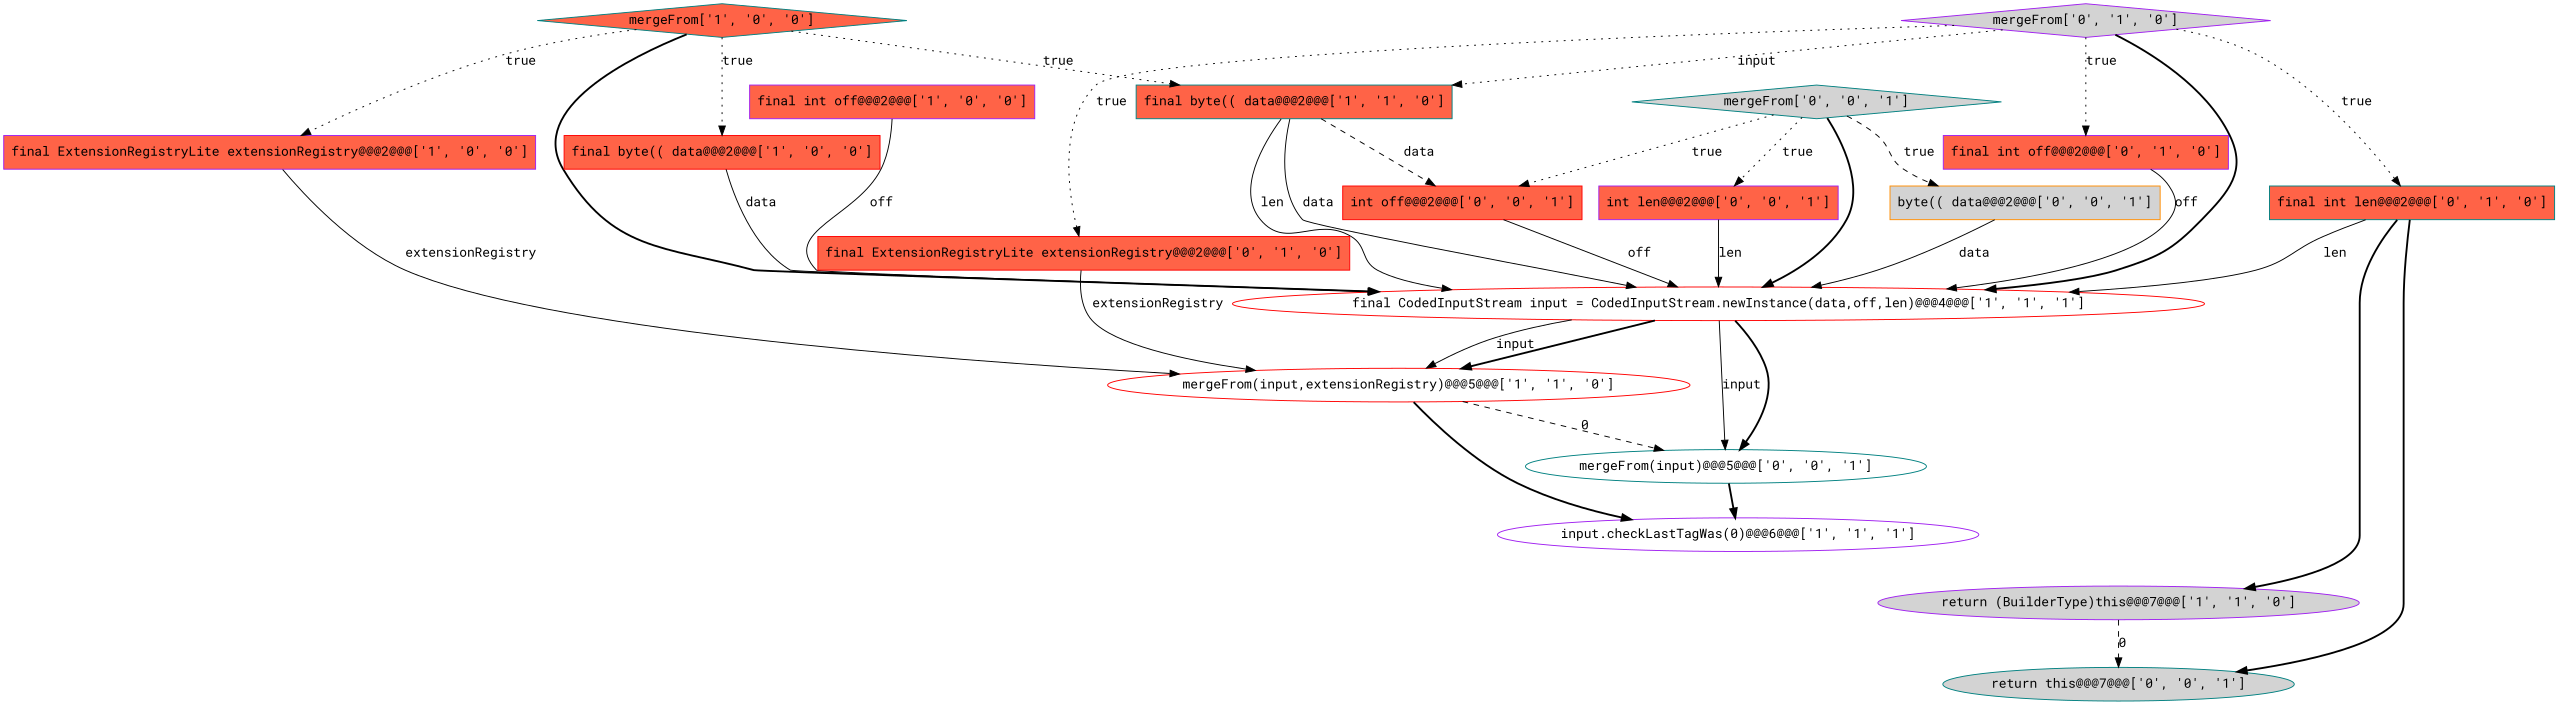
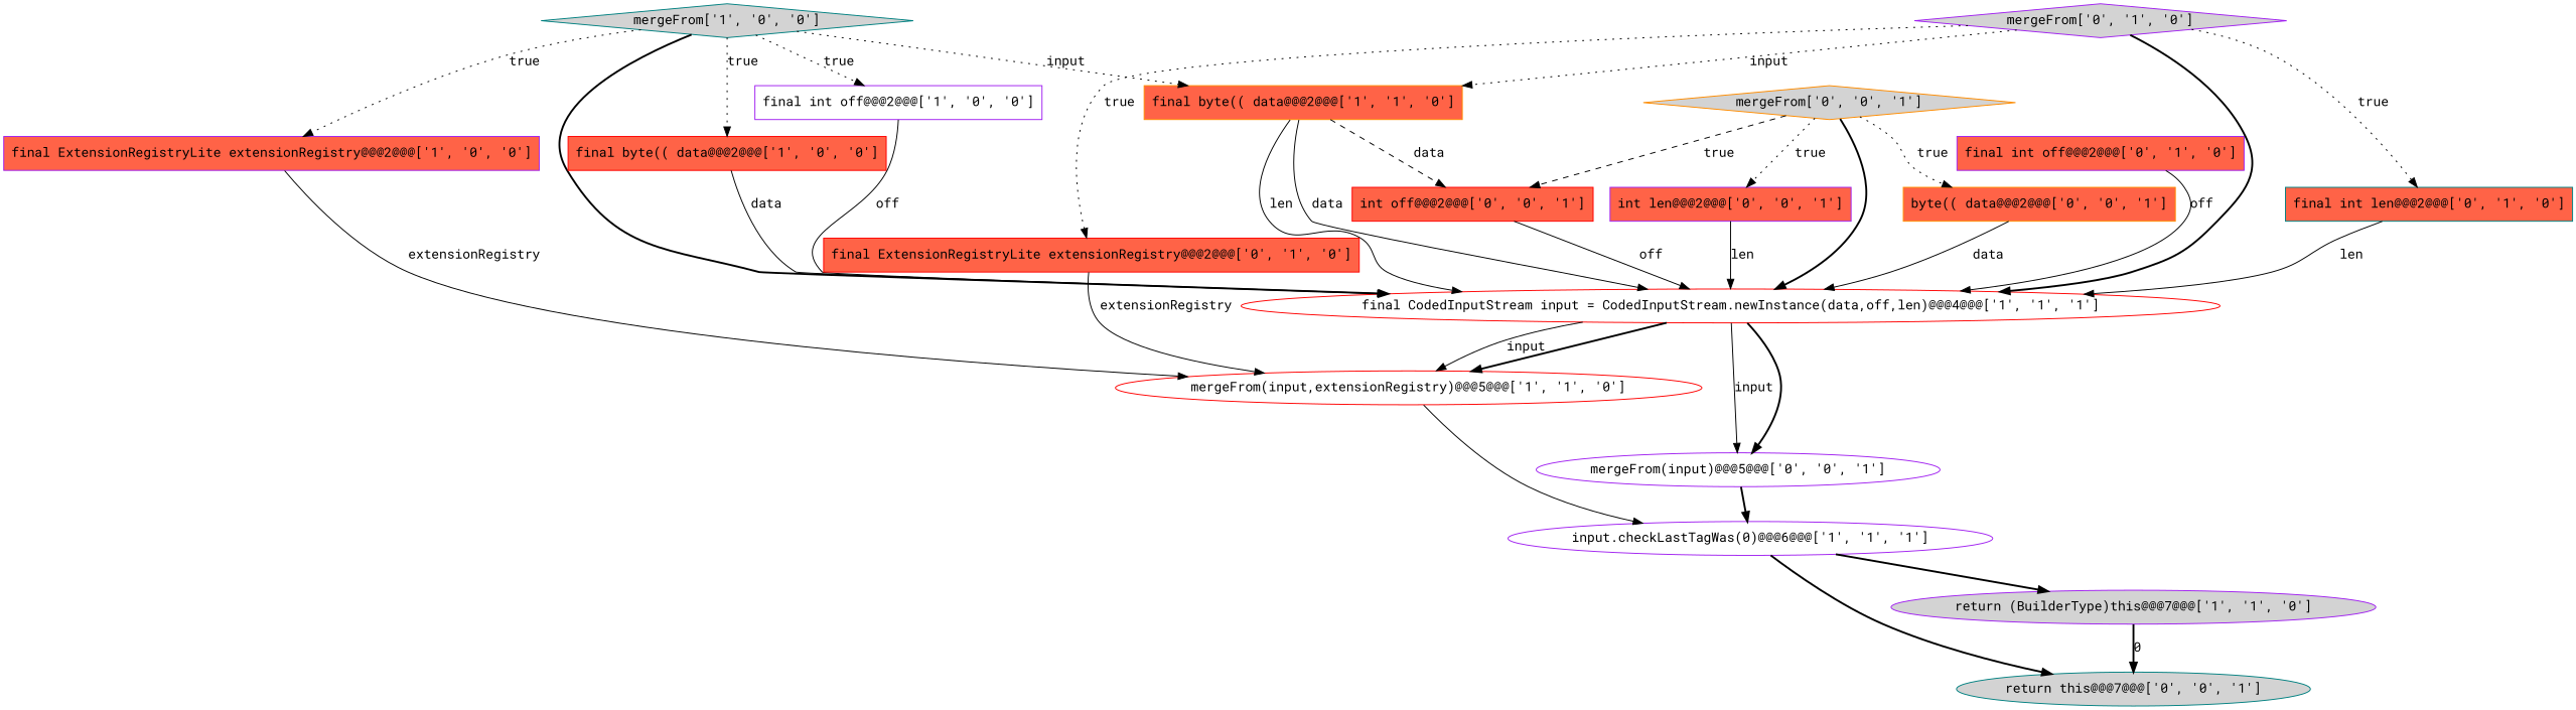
  digraph {
    fontname="Roboto Mono"
    node [color=purple fillcolor=tomato fontname="Roboto Mono" shape=box style=filled]
    edge [fontname="Roboto Mono" style=solid]
-   n1 [color=teal label="mergeFrom['1', '0', '0']" shape=diamond]
+   n1 [color=teal fillcolor=lightgray label="mergeFrom['1', '0', '0']" shape=diamond]
    n2 [label="final ExtensionRegistryLite extensionRegistry@@@2@@@['1', '0', '0']"]
-   n3 [color=teal label="final byte(( data@@@2@@@['1', '1', '0']"]
+   n3 [color=darkorange label="final byte(( data@@@2@@@['1', '1', '0']"]
    n4 [color=red fillcolor=white label="final CodedInputStream input = CodedInputStream.newInstance(data,off,len)@@@4@@@['1', '1', '1']" shape=ellipse]
    n5 [color=red label="final byte(( data@@@2@@@['1', '0', '0']"]
-   n6 [label="final int off@@@2@@@['1', '0', '0']"]
+   n6 [fillcolor=white label="final int off@@@2@@@['1', '0', '0']"]
    n7 [color=red fillcolor=white label="mergeFrom(input,extensionRegistry)@@@5@@@['1', '1', '0']" shape=ellipse]
    n8 [color=red label="int off@@@2@@@['0', '0', '1']"]
-   n9 [color=teal fillcolor=white label="mergeFrom(input)@@@5@@@['0', '0', '1']" shape=ellipse]
+   n9 [fillcolor=white label="mergeFrom(input)@@@5@@@['0', '0', '1']" shape=ellipse]
    n10 [label="int len@@@2@@@['0', '0', '1']"]
    n11 [fillcolor=white label="input.checkLastTagWas(0)@@@6@@@['1', '1', '1']" shape=ellipse]
-   n12 [color=teal fillcolor=lightgray label="mergeFrom['0', '0', '1']" shape=diamond]
-   n13 [color=darkorange fillcolor=lightgray label="byte(( data@@@2@@@['0', '0', '1']"]
+   n12 [color=darkorange fillcolor=lightgray label="mergeFrom['0', '0', '1']" shape=diamond]
+   n13 [color=darkorange label="byte(( data@@@2@@@['0', '0', '1']"]
    n14 [color=teal fillcolor=lightgray label="return this@@@7@@@['0', '0', '1']" shape=ellipse]
    n15 [color=teal label="final int len@@@2@@@['0', '1', '0']"]
    n16 [fillcolor=lightgray label="return (BuilderType)this@@@7@@@['1', '1', '0']" shape=ellipse]
    n17 [color=red label="final ExtensionRegistryLite extensionRegistry@@@2@@@['0', '1', '0']"]
    n18 [label="final int off@@@2@@@['0', '1', '0']"]
    n19 [fillcolor=lightgray label="mergeFrom['0', '1', '0']" shape=diamond]
    n1 -> n2 [label=true style=dotted]
-   n1 -> n3 [label=true style=dotted]
+   n1 -> n3 [label=input style=dotted]
    n1 -> n4 [style=bold]
    n1 -> n5 [label=true style=dotted]
+   n1 -> n6 [label=true style=dotted]
    n2 -> n7 [label=extensionRegistry]
    n3 -> n4 [label=data]
    n3 -> n4 [label=len]
    n3 -> n8 [label=data style=dashed]
    n4 -> n7 [style=bold]
    n4 -> n7 [label=input]
    n4 -> n9 [style=bold]
    n4 -> n9 [label=input]
    n5 -> n4 [label=data]
    n6 -> n4 [label=off]
-   n7 -> n9 [label=0 style=dashed]
-   n7 -> n11 [style=bold]
+   n7 -> n11
    n8 -> n4 [label=off]
    n9 -> n11 [style=bold]
    n10 -> n4 [label=len]
-   n15 -> n14 [style=bold]
-   n15 -> n16 [style=bold]
+   n11 -> n14 [style=bold]
+   n11 -> n16 [style=bold]
    n12 -> n4 [style=bold]
-   n12 -> n8 [label=true style=dotted]
+   n12 -> n8 [label=true style=dashed]
    n12 -> n10 [label=true style=dotted]
-   n12 -> n13 [label=true style=dashed]
+   n12 -> n13 [label=true style=dotted]
    n13 -> n4 [label=data]
    n15 -> n4 [label=len]
-   n16 -> n14 [label=0 style=dashed]
+   n16 -> n14 [label=0 style=bold]
    n17 -> n7 [label=extensionRegistry]
    n18 -> n4 [label=off]
    n19 -> n3 [label=input style=dotted]
    n19 -> n4 [style=bold]
    n19 -> n15 [label=true style=dotted]
    n19 -> n17 [label=true style=dotted]
-   n19 -> n18 [label=true style=dotted]
  }
